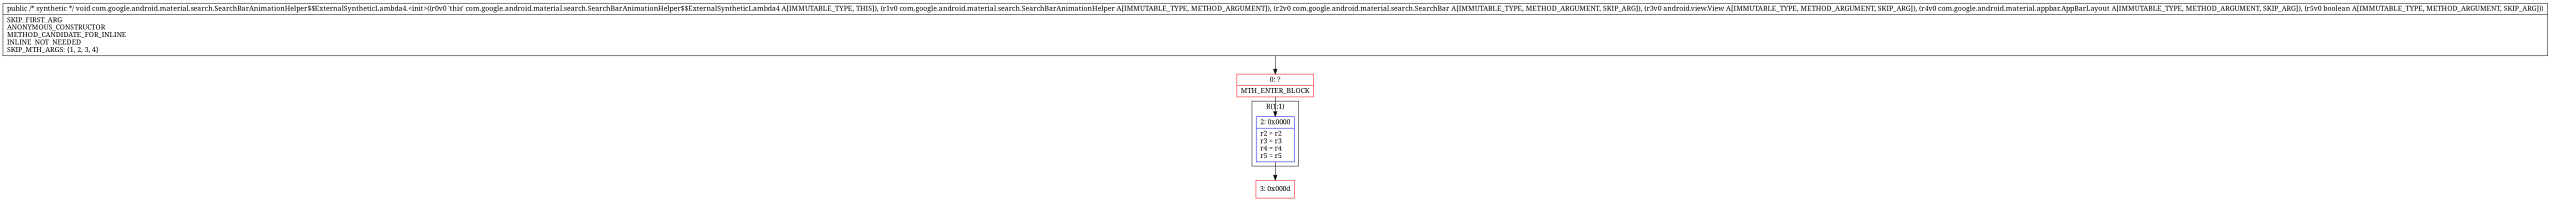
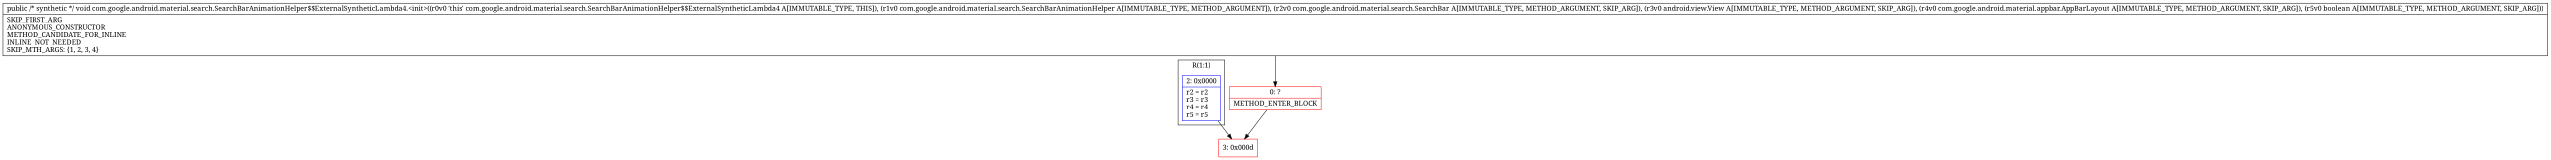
  digraph {
    fontname="Noto Serif"
    node [color=red fontname="Noto Serif" shape=record]
    edge [fontname="Noto Serif"]
    n1 [color=blue label="{2\:\ 0x0000|r2 = r2\lr3 = r3\lr4 = r4\lr5 = r5\l}"]
    n2 [label="{3\:\ 0x000d}"]
-   n3 [label="{0\:\ ?|MTH_ENTER_BLOCK\l}"]
+   n3 [label="{0\:\ ?|METHOD_ENTER_BLOCK\l}"]
    n4 [label="{public \/* synthetic *\/ void com.google.android.material.search.SearchBarAnimationHelper$$ExternalSyntheticLambda4.\<init\>((r0v0 'this' com.google.android.material.search.SearchBarAnimationHelper$$ExternalSyntheticLambda4 A[IMMUTABLE_TYPE, THIS]), (r1v0 com.google.android.material.search.SearchBarAnimationHelper A[IMMUTABLE_TYPE, METHOD_ARGUMENT]), (r2v0 com.google.android.material.search.SearchBar A[IMMUTABLE_TYPE, METHOD_ARGUMENT, SKIP_ARG]), (r3v0 android.view.View A[IMMUTABLE_TYPE, METHOD_ARGUMENT, SKIP_ARG]), (r4v0 com.google.android.material.appbar.AppBarLayout A[IMMUTABLE_TYPE, METHOD_ARGUMENT, SKIP_ARG]), (r5v0 boolean A[IMMUTABLE_TYPE, METHOD_ARGUMENT, SKIP_ARG]))  | SKIP_FIRST_ARG\lANONYMOUS_CONSTRUCTOR\lMETHOD_CANDIDATE_FOR_INLINE\lINLINE_NOT_NEEDED\lSKIP_MTH_ARGS: \{1, 2, 3, 4\}\l}" color=""]
    subgraph cluster_1 {
      label="R(1:1)"
      n1
    }
    n1 -> n2
-   n3 -> n1
+   n3 -> n2
    n4 -> n3
  }
